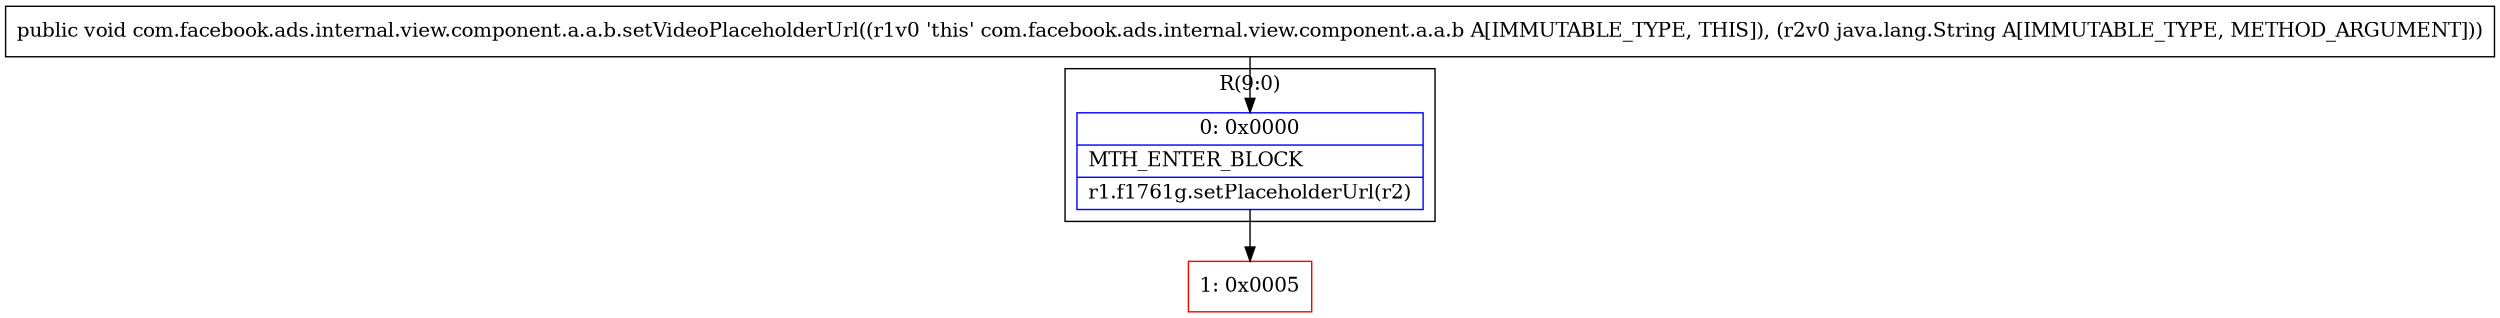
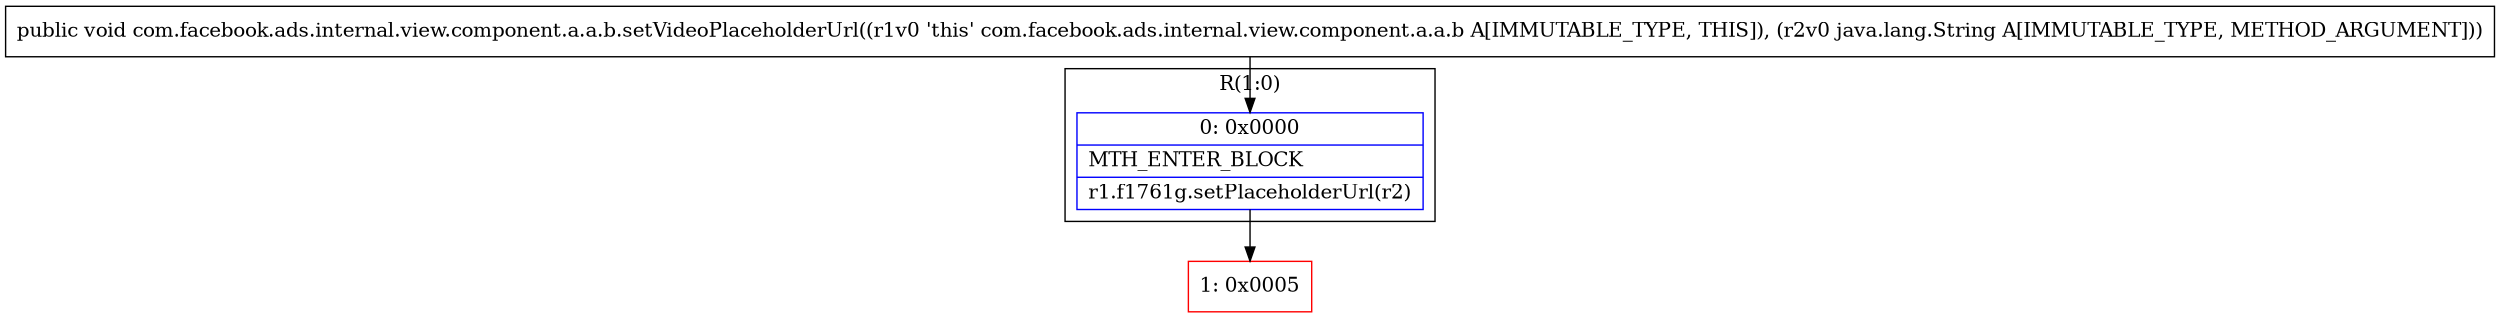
  digraph {
    node [shape=record]
    n1 [color=blue label="{0\:\ 0x0000|MTH_ENTER_BLOCK\l|r1.f1761g.setPlaceholderUrl(r2)\l}"]
    n2 [color=red label="{1\:\ 0x0005}"]
    n3 [label="{public void com.facebook.ads.internal.view.component.a.a.b.setVideoPlaceholderUrl((r1v0 'this' com.facebook.ads.internal.view.component.a.a.b A[IMMUTABLE_TYPE, THIS]), (r2v0 java.lang.String A[IMMUTABLE_TYPE, METHOD_ARGUMENT])) }"]
    subgraph cluster_1 {
-     label="R(9:0)"
+     label="R(1:0)"
      n1
    }
    n1 -> n2
    n3 -> n1
  }
